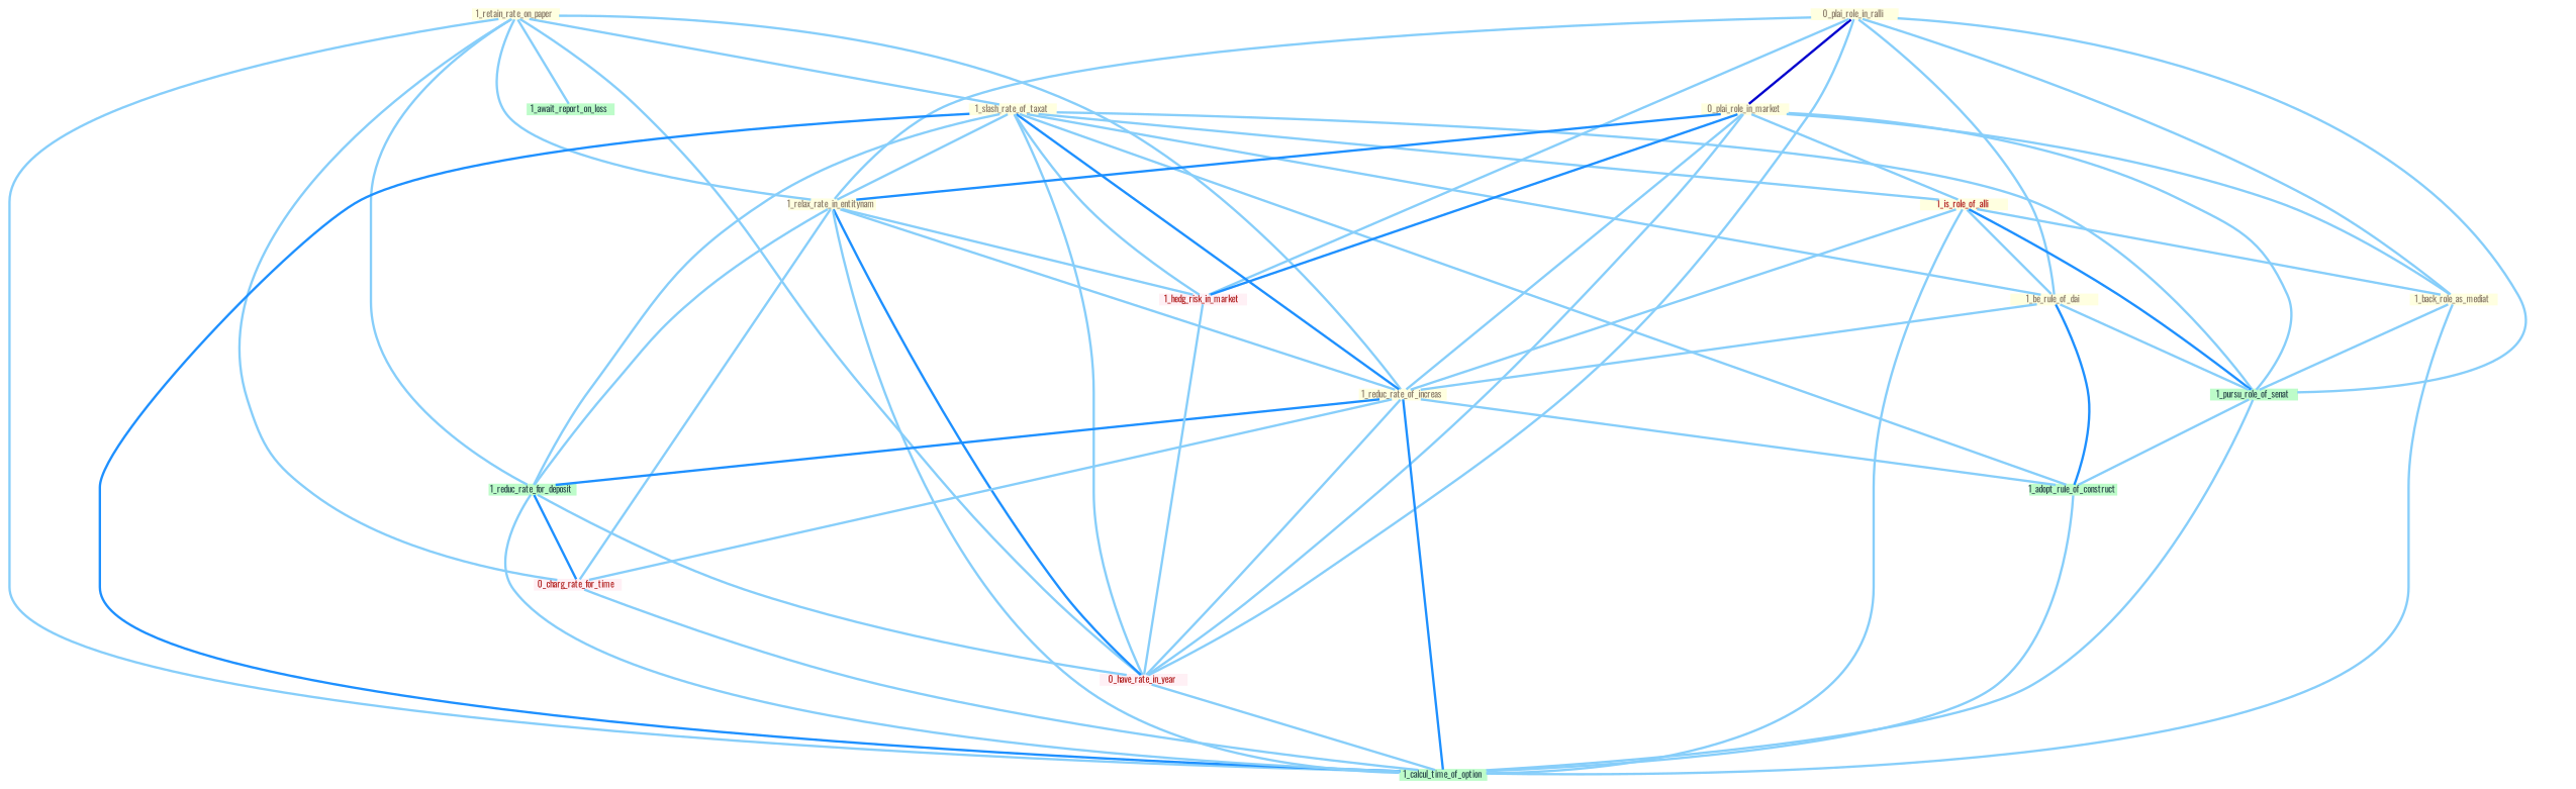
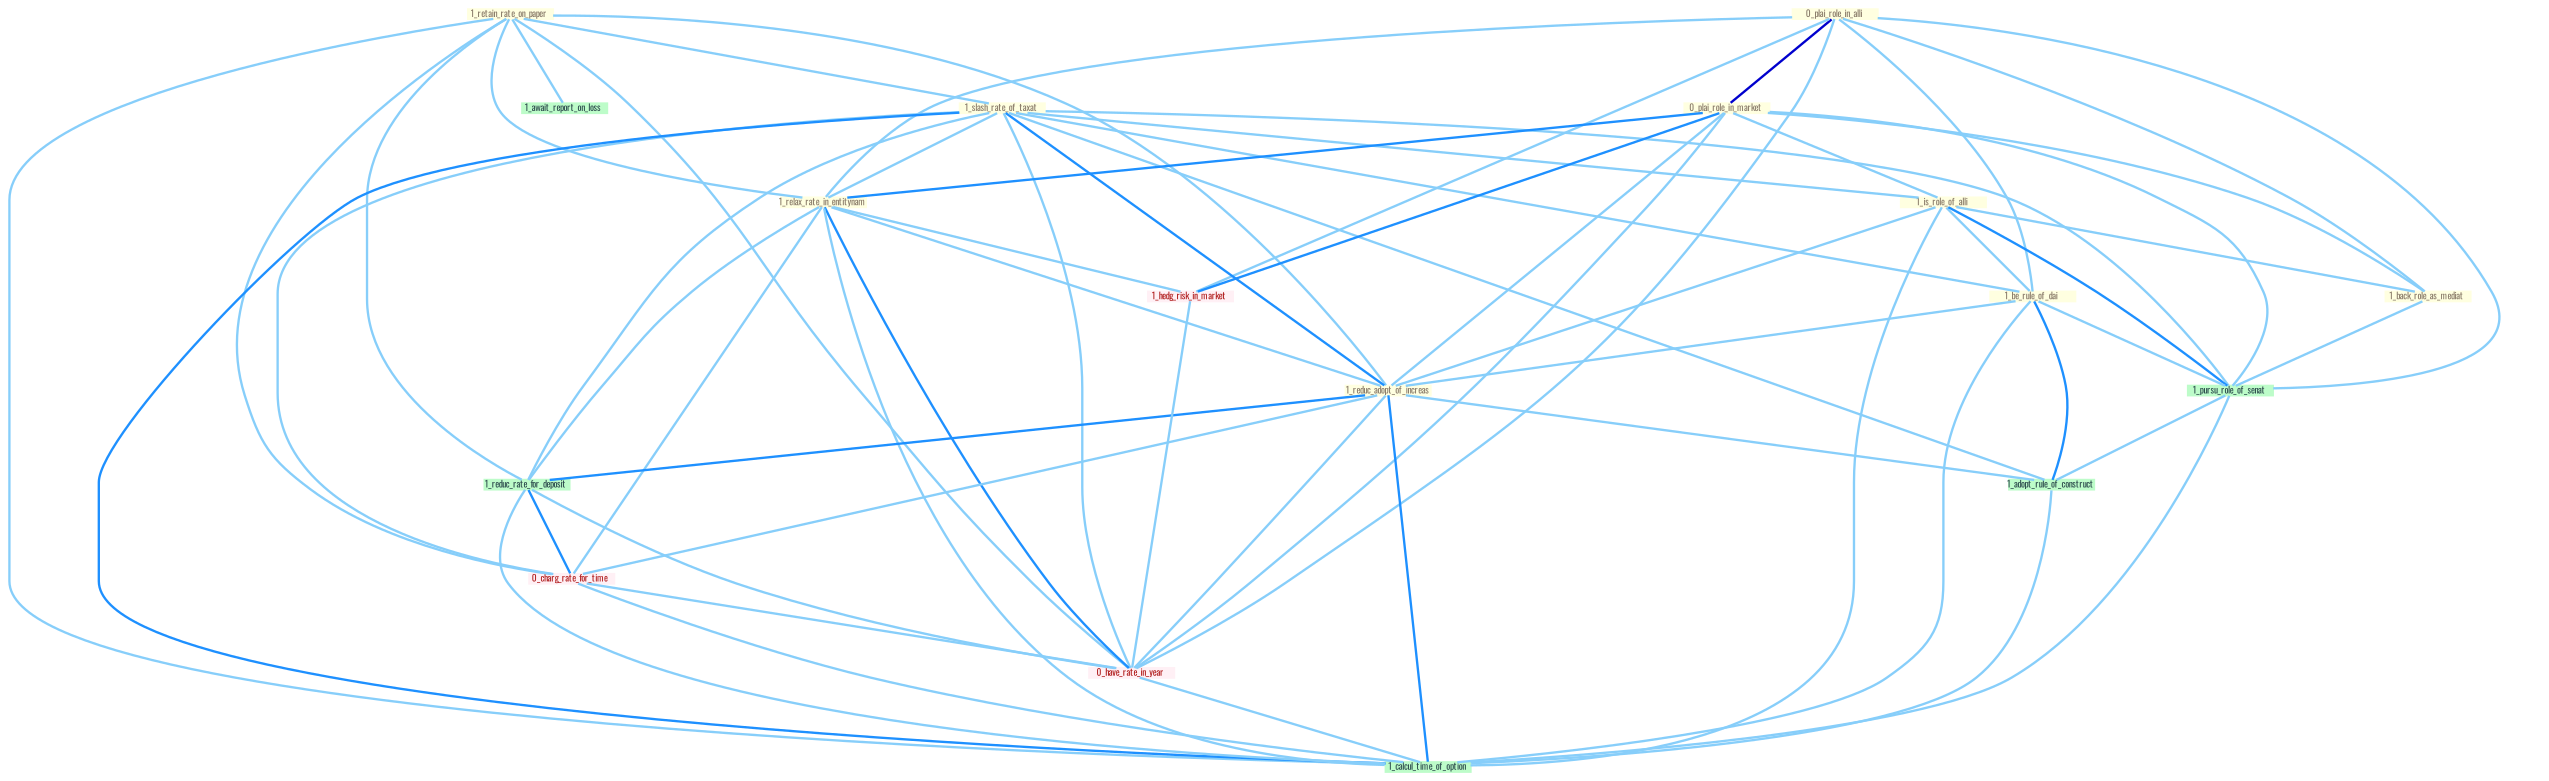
  graph {
    fontname=Oswald
    node [color="#ffffe0" fixedsize=true fontcolor="#8b7d6b" fontname=Oswald fontsize=4 shape=polygon style=filled]
    edge [color="#87cefa" fontname=Oswald w=1]
-   "0_plai_role_in_ralli " [height=.06 width=.5]
+   "0_plai_role_in_ralli " [height=.06 width=.5 label="0_plai_role_in_alli"]
    "1_retain_rate_on_paper " [height=.06 width=.5]
    "1_slash_rate_of_taxat " [height=.06 width=.5]
    "0_plai_role_in_market " [height=.06 width=.5]
    "1_relax_rate_in_entitynam " [height=.06 width=.5]
-   "1_is_role_of_alli " [fontcolor="#b22222" height=.06 width=.5]
+   "1_is_role_of_alli " [height=.06 width=.5]
    "1_back_role_as_mediat " [height=.06 width=.5]
    "1_be_rule_of_dai " [height=.06 width=.5]
-   "1_reduc_rate_of_increas " [height=.06 width=.5]
+   "1_reduc_rate_of_increas " [height=.06 width=.5 label="1_reduc_adopt_of_increas"]
    "0_charg_rate_for_time " [color="#fff0f5" fontcolor="#b22222" height=.06 width=.5]
    "1_hedg_risk_in_market " [color="#fff0f5" fontcolor="#b22222" height=.06 width=.5]
    "0_have_rate_in_year " [color="#fff0f5" fontcolor="#b22222" height=.06 width=.5]
    "1_pursu_role_of_senat " [color="#BDFCC9" fontcolor="#2f4f4f" height=.06 width=.5]
    "1_await_report_on_loss " [color="#BDFCC9" fontcolor="#2f4f4f" height=.06 width=.5]
    "1_reduc_rate_for_deposit " [color="#BDFCC9" fontcolor="#2f4f4f" height=.06 width=.5]
    n16 [color="#BDFCC9" fontcolor="#2f4f4f" height=.06 label="1_calcul_time_of_option" width=.5]
    "1_adopt_rule_of_construct " [color="#BDFCC9" fontcolor="#2f4f4f" height=.06 width=.5]
    subgraph sub_1 {
      "0_plai_role_in_ralli "
      "1_retain_rate_on_paper "
      "1_slash_rate_of_taxat "
      "0_plai_role_in_market "
      "1_relax_rate_in_entitynam "
      "1_is_role_of_alli "
      "1_back_role_as_mediat "
      "1_be_rule_of_dai "
      "1_reduc_rate_of_increas "
    }
    subgraph sub_2 {
      "0_charg_rate_for_time "
      "1_hedg_risk_in_market "
      "0_have_rate_in_year "
    }
    "0_plai_role_in_ralli " -- "0_plai_role_in_market " [color="#0000cd" w=3]
    "0_plai_role_in_ralli " -- "1_relax_rate_in_entitynam "
    "0_plai_role_in_ralli " -- "1_back_role_as_mediat "
    "0_plai_role_in_ralli " -- "1_be_rule_of_dai "
    "0_plai_role_in_ralli " -- "1_hedg_risk_in_market "
    "0_plai_role_in_ralli " -- "0_have_rate_in_year "
    "0_plai_role_in_ralli " -- "1_pursu_role_of_senat "
    "1_retain_rate_on_paper " -- "1_slash_rate_of_taxat "
    "1_retain_rate_on_paper " -- "1_relax_rate_in_entitynam "
    "1_retain_rate_on_paper " -- "1_reduc_rate_of_increas "
    "1_retain_rate_on_paper " -- "0_charg_rate_for_time "
    "1_retain_rate_on_paper " -- "0_have_rate_in_year "
    "1_retain_rate_on_paper " -- "1_await_report_on_loss "
    "1_retain_rate_on_paper " -- "1_reduc_rate_for_deposit "
    "1_retain_rate_on_paper " -- n16
    "1_slash_rate_of_taxat " -- "1_relax_rate_in_entitynam "
    "1_slash_rate_of_taxat " -- "1_is_role_of_alli "
    "1_slash_rate_of_taxat " -- "1_be_rule_of_dai "
    "1_slash_rate_of_taxat " -- "1_reduc_rate_of_increas " [color="#1e90ff" w=2]
-   "1_slash_rate_of_taxat " -- "1_hedg_risk_in_market "
+   "1_slash_rate_of_taxat " -- "0_charg_rate_for_time "
    "1_slash_rate_of_taxat " -- "0_have_rate_in_year "
    "1_slash_rate_of_taxat " -- "1_pursu_role_of_senat "
    "1_slash_rate_of_taxat " -- "1_reduc_rate_for_deposit "
    "1_slash_rate_of_taxat " -- n16 [color="#1e90ff" w=2]
    "1_slash_rate_of_taxat " -- "1_adopt_rule_of_construct "
    "0_plai_role_in_market " -- "1_relax_rate_in_entitynam " [color="#1e90ff"]
    "0_plai_role_in_market " -- "1_is_role_of_alli "
    "0_plai_role_in_market " -- "1_back_role_as_mediat "
    "0_plai_role_in_market " -- "1_hedg_risk_in_market " [color="#1e90ff" w=2]
    "0_plai_role_in_market " -- "0_have_rate_in_year "
    "0_plai_role_in_market " -- "1_pursu_role_of_senat "
    "1_relax_rate_in_entitynam " -- "1_reduc_rate_of_increas "
    "1_relax_rate_in_entitynam " -- "0_charg_rate_for_time "
    "1_relax_rate_in_entitynam " -- "1_hedg_risk_in_market "
    "1_relax_rate_in_entitynam " -- "0_have_rate_in_year " [color="#1e90ff" w=2]
    "1_relax_rate_in_entitynam " -- "1_reduc_rate_for_deposit "
    "1_relax_rate_in_entitynam " -- n16
    "1_is_role_of_alli " -- "1_back_role_as_mediat "
    "1_is_role_of_alli " -- "1_be_rule_of_dai "
    "1_is_role_of_alli " -- "1_reduc_rate_of_increas "
    "1_is_role_of_alli " -- "1_pursu_role_of_senat " [color="#1e90ff" w=2]
    "1_is_role_of_alli " -- n16
    "1_back_role_as_mediat " -- "1_pursu_role_of_senat "
    "1_be_rule_of_dai " -- "1_reduc_rate_of_increas "
    "1_be_rule_of_dai " -- "1_pursu_role_of_senat "
-   "1_back_role_as_mediat " -- n16
+   "1_be_rule_of_dai " -- n16
    "1_be_rule_of_dai " -- "1_adopt_rule_of_construct " [color="#1e90ff" w=2]
    "1_reduc_rate_of_increas " -- "0_plai_role_in_market "
    "1_reduc_rate_of_increas " -- "0_charg_rate_for_time "
    "1_reduc_rate_of_increas " -- "0_have_rate_in_year "
    "1_reduc_rate_of_increas " -- "1_reduc_rate_for_deposit " [color="#1e90ff" w=2]
    "1_reduc_rate_of_increas " -- n16 [color="#1e90ff" w=2]
    "1_reduc_rate_of_increas " -- "1_adopt_rule_of_construct "
+   "0_charg_rate_for_time " -- "0_have_rate_in_year "
    "0_charg_rate_for_time " -- n16
    "1_hedg_risk_in_market " -- "0_have_rate_in_year "
    "0_have_rate_in_year " -- n16
    "1_pursu_role_of_senat " -- n16
    "1_pursu_role_of_senat " -- "1_adopt_rule_of_construct "
    "1_reduc_rate_for_deposit " -- "0_charg_rate_for_time " [color="#1e90ff" w=2]
    "1_reduc_rate_for_deposit " -- "0_have_rate_in_year "
    "1_reduc_rate_for_deposit " -- n16
    "1_adopt_rule_of_construct " -- n16
  }
